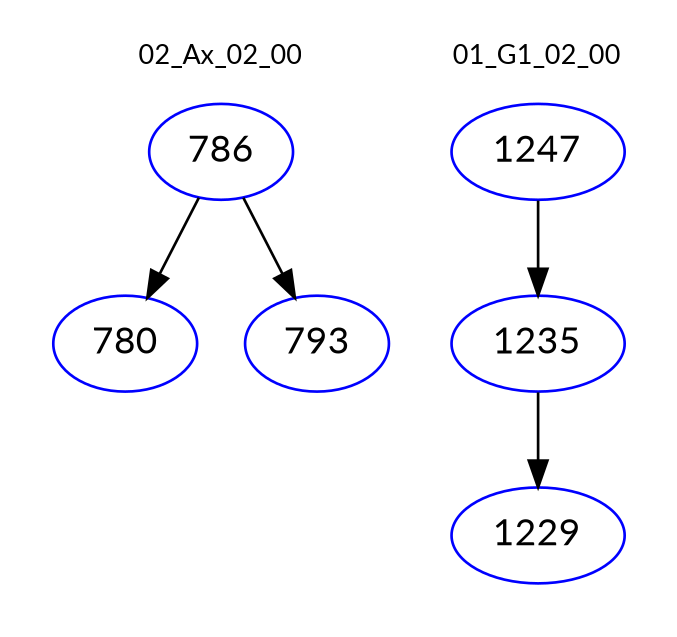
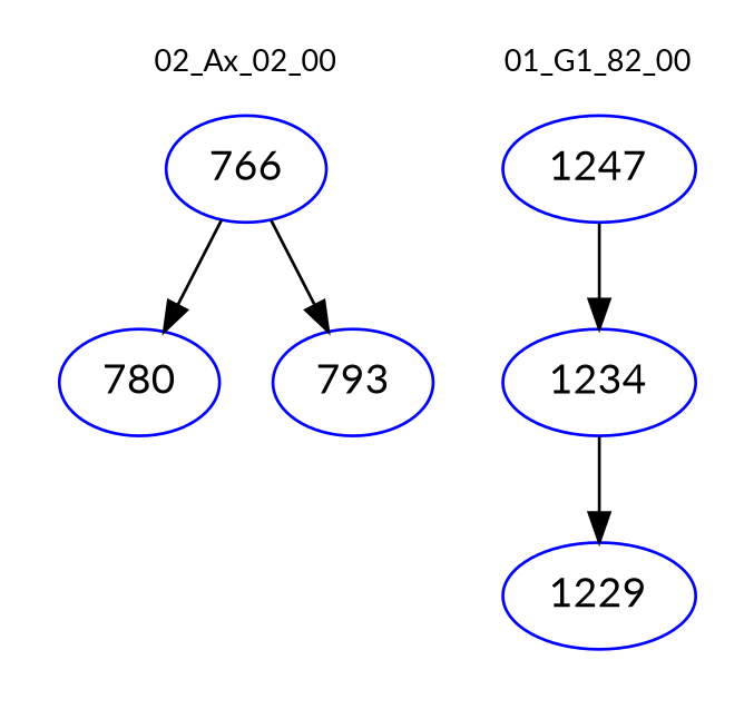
  digraph {
    fontname=Lato
    node [color=blue fontname=Lato]
    edge [color=black fontname=Lato]
-   n1 [label=786]
+   n1 [label=766]
    n2 [label=780]
    n3 [label=793]
-   n4 [label=1235]
+   n4 [label=1234]
    n5 [label=1229]
    n6 [label=1247]
    subgraph cluster_1 {
      color=white
      fontsize=10
      label="02_Ax_02_00"
      n1
      n2
      n3
    }
    subgraph cluster_2 {
      color=white
      fontsize=10
-     label="01_G1_02_00"
+     label="01_G1_82_00"
      n4
      n5
      n6
    }
    n1 -> n2
    n1 -> n3
    n4 -> n5
    n6 -> n4
  }
